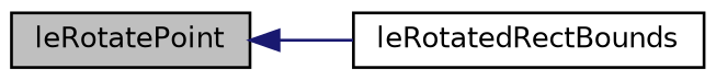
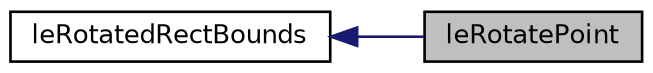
  digraph {
    rankdir=LR
    node [color=black fontname=Helvetica fontsize=10 shape=record style=filled]
    n1 [fillcolor=grey75 fontcolor=black height=0.2 label=leRotatePoint width=0.4]
    n2 [fillcolor=white height=0.2 label=leRotatedRectBounds width=0.4]
-   n1 -> n2 [color=midnightblue dir=back fontname=Helvetica fontsize=10 labelfontname=Helvetica labelfontsize=10 style=solid]
+   n2 -> n1 [color=midnightblue dir=back fontname=Helvetica fontsize=10 labelfontname=Helvetica labelfontsize=10 style=solid]
  }
